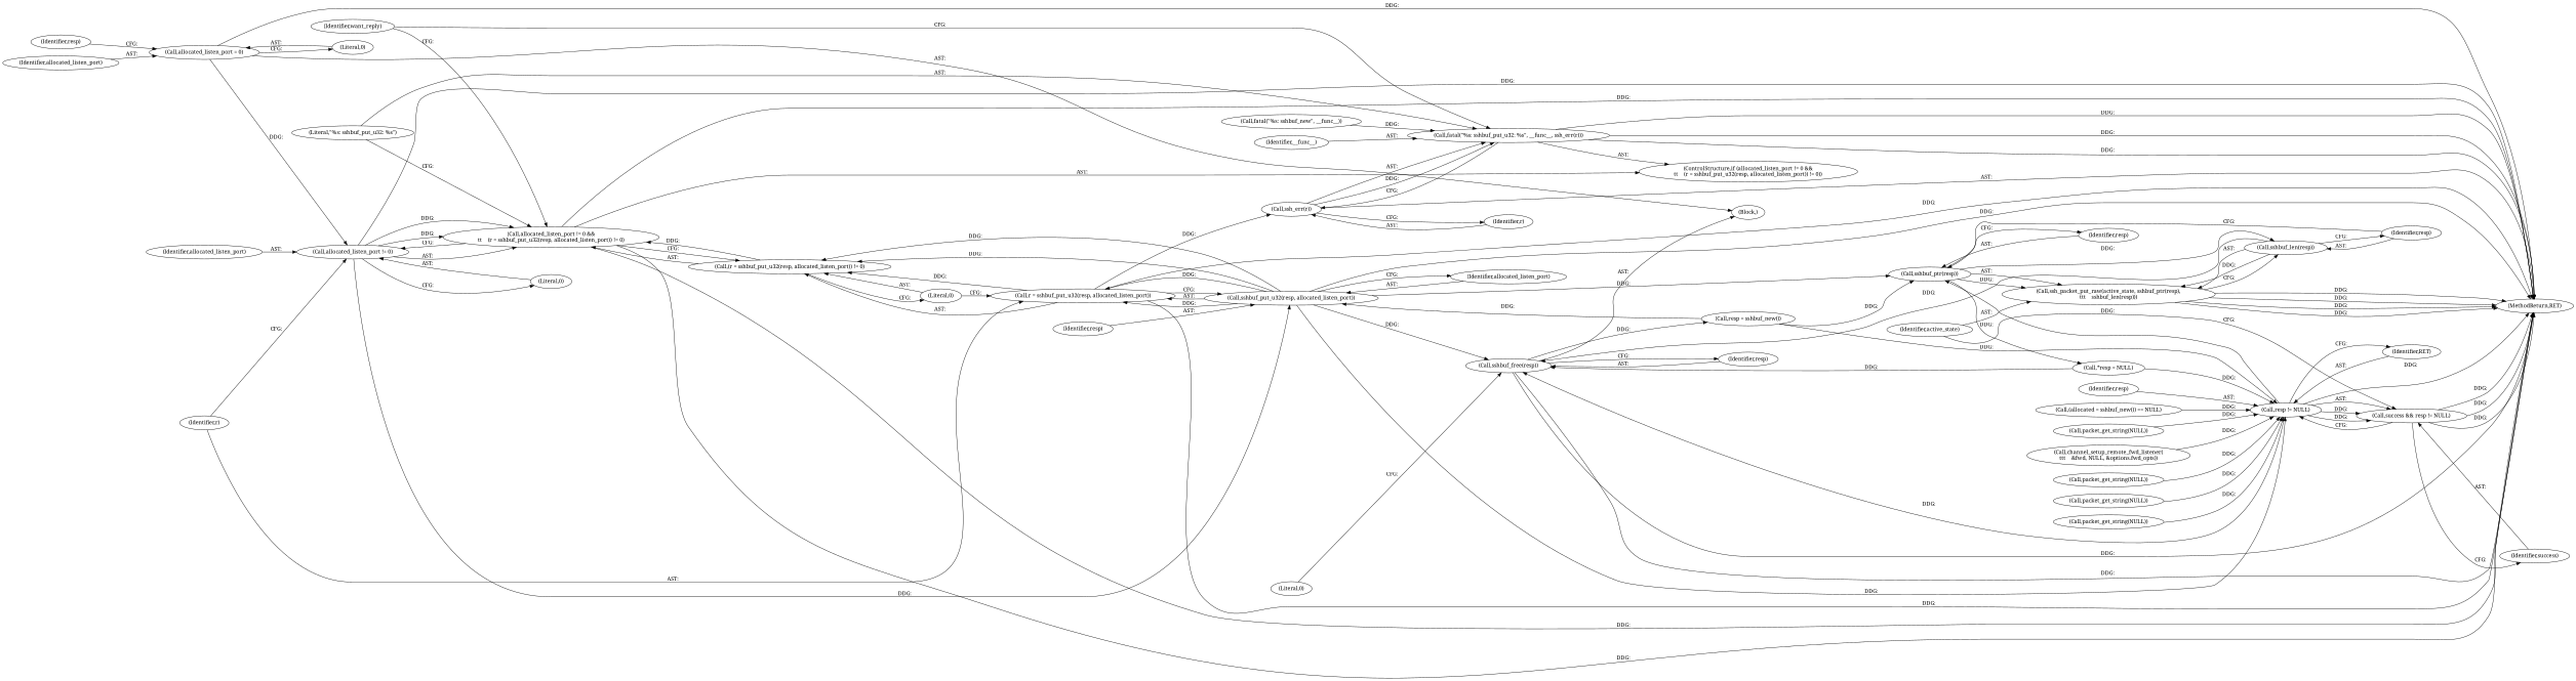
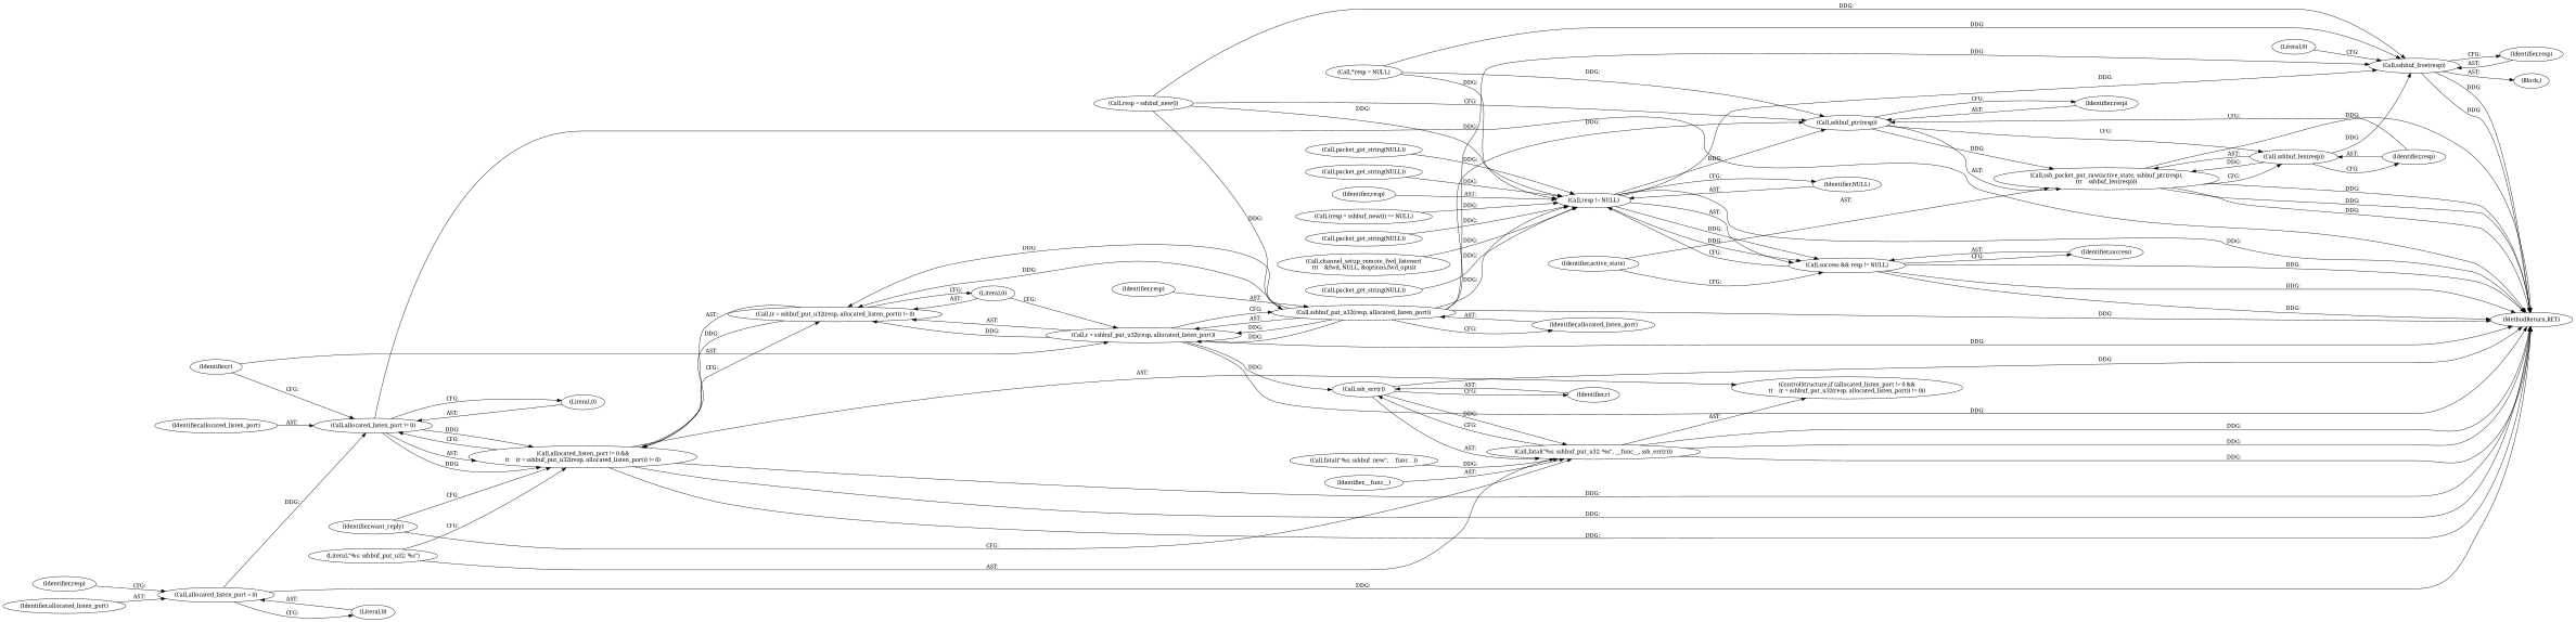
  digraph {
    fontname="Noto Serif"
    rankdir=LR
    node [fontname="Noto Serif"]
    edge [fontname="Noto Serif"]
    n1 [label="(Call,allocated_listen_port = 0)"]
    n2 [label="(Call,allocated_listen_port != 0)"]
    n3 [label="(MethodReturn,RET)"]
    n4 [label="(Literal,0)"]
    n5 [label="(Block,)"]
    n6 [label="(Call,allocated_listen_port != 0 &&\n\t\t    (r = sshbuf_put_u32(resp, allocated_listen_port)) != 0)"]
    n7 [label="(Call,sshbuf_put_u32(resp, allocated_listen_port))"]
    n8 [label="(Literal,0)"]
    n9 [label="(Call,(r = sshbuf_put_u32(resp, allocated_listen_port)) != 0)"]
    n10 [label="(ControlStructure,if (allocated_listen_port != 0 &&\n\t\t    (r = sshbuf_put_u32(resp, allocated_listen_port)) != 0))"]
    n11 [label="(Call,r = sshbuf_put_u32(resp, allocated_listen_port))"]
    n12 [label="(Call,resp != NULL)"]
    n13 [label="(Call,sshbuf_ptr(resp))"]
    n14 [label="(Call,sshbuf_free(resp))"]
    n15 [label="(Identifier,allocated_listen_port)"]
    n16 [label="(Literal,0)"]
    n17 [label="(Call,ssh_err(r))"]
    n18 [label="(Call,success && resp != NULL)"]
-   n19 [label="(Identifier,RET)"]
+   n19 [label="(Identifier,NULL)"]
    n20 [label="(Call,ssh_packet_put_raw(active_state, sshbuf_ptr(resp),\n\t\t\t    sshbuf_len(resp)))"]
    n21 [label="(Call,sshbuf_len(resp))"]
    n22 [label="(Identifier,resp)"]
    n23 [label="(Identifier,resp)"]
    n24 [label="(Call,fatal(\"%s: sshbuf_put_u32: %s\", __func__, ssh_err(r)))"]
    n25 [label="(Identifier,r)"]
    n26 [label="(Identifier,success)"]
    n27 [label="(Identifier,resp)"]
    n28 [label="(Call,fatal(\"%s: sshbuf_new\", __func__))"]
    n29 [label="(Call,packet_get_string(NULL))"]
    n30 [label="(Identifier,resp)"]
    n31 [label="(Identifier,active_state)"]
    n32 [label="(Identifier,r)"]
    n33 [label="(Identifier,resp)"]
    n34 [label="(Literal,0)"]
    n35 [label="(Identifier,resp)"]
    n36 [label="(Identifier,allocated_listen_port)"]
    n37 [label="(Identifier,allocated_listen_port)"]
    n38 [label="(Call,resp = sshbuf_new())"]
    n39 [label="(Identifier,__func__)"]
-   n40 [label="(Call,(allocated = sshbuf_new()) == NULL)"]
+   n40 [label="(Call,(resp = sshbuf_new()) == NULL)"]
    n41 [label="(Call,packet_get_string(NULL))"]
    n42 [label="(Call,channel_setup_remote_fwd_listener(\n\t\t\t    &fwd, NULL, &options.fwd_opts))"]
    n43 [label="(Call,packet_get_string(NULL))"]
    n44 [label="(Literal,\"%s: sshbuf_put_u32: %s\")"]
    n45 [label="(Identifier,want_reply)"]
    n46 [label="(Call,packet_get_string(NULL))"]
    n47 [label="(Call,*resp = NULL)"]
    n1 -> n2 [label="DDG: "]
    n1 -> n3 [label="DDG: "]
    n1 -> n4 [label="CFG: "]
-   n1 -> n5 [label="AST: "]
    n2 -> n3 [label="DDG: "]
    n2 -> n6 [label="AST: "]
    n2 -> n6 [label="DDG: "]
    n2 -> n6 [label="DDG: "]
-   n2 -> n7 [label="DDG: "]
    n2 -> n8 [label="CFG: "]
    n4 -> n1 [label="AST: "]
    n6 -> n2 [label="CFG: "]
    n6 -> n3 [label="DDG: "]
    n6 -> n3 [label="DDG: "]
    n6 -> n3 [label="DDG: "]
    n6 -> n9 [label="CFG: "]
    n6 -> n10 [label="AST: "]
    n7 -> n3 [label="DDG: "]
    n7 -> n9 [label="DDG: "]
    n7 -> n9 [label="DDG: "]
    n7 -> n11 [label="AST: "]
    n7 -> n11 [label="DDG: "]
    n7 -> n11 [label="DDG: "]
    n7 -> n12 [label="DDG: "]
    n7 -> n13 [label="DDG: "]
    n7 -> n14 [label="DDG: "]
    n7 -> n15 [label="CFG: "]
    n8 -> n2 [label="AST: "]
    n9 -> n6 [label="AST: "]
    n9 -> n6 [label="DDG: "]
    n9 -> n16 [label="CFG: "]
    n11 -> n3 [label="DDG: "]
    n11 -> n3 [label="DDG: "]
    n11 -> n7 [label="CFG: "]
    n11 -> n9 [label="AST: "]
    n11 -> n9 [label="DDG: "]
    n11 -> n17 [label="DDG: "]
    n12 -> n3 [label="DDG: "]
    n12 -> n13 [label="DDG: "]
    n12 -> n14 [label="DDG: "]
    n12 -> n18 [label="AST: "]
    n12 -> n18 [label="DDG: "]
    n12 -> n18 [label="DDG: "]
    n12 -> n19 [label="CFG: "]
    n13 -> n20 [label="AST: "]
    n13 -> n20 [label="DDG: "]
-   n13 -> n21 [label="DDG: "]
+   n13 -> n21 [label="CFG: "]
    n13 -> n22 [label="CFG: "]
    n14 -> n3 [label="DDG: "]
    n14 -> n3 [label="DDG: "]
    n14 -> n5 [label="AST: "]
    n14 -> n23 [label="CFG: "]
    n15 -> n7 [label="AST: "]
    n16 -> n9 [label="AST: "]
    n16 -> n11 [label="CFG: "]
-   n17 -> n3 [label="AST: "]
+   n17 -> n3 [label="DDG: "]
    n17 -> n24 [label="AST: "]
    n17 -> n24 [label="DDG: "]
    n17 -> n25 [label="CFG: "]
    n18 -> n3 [label="DDG: "]
    n18 -> n3 [label="DDG: "]
    n18 -> n3 [label="DDG: "]
    n18 -> n12 [label="CFG: "]
    n18 -> n26 [label="CFG: "]
    n19 -> n12 [label="AST: "]
    n20 -> n3 [label="DDG: "]
    n20 -> n3 [label="DDG: "]
    n20 -> n3 [label="DDG: "]
    n20 -> n3 [label="DDG: "]
    n20 -> n21 [label="CFG: "]
    n21 -> n14 [label="DDG: "]
    n21 -> n20 [label="AST: "]
    n21 -> n20 [label="DDG: "]
    n21 -> n27 [label="CFG: "]
    n22 -> n13 [label="AST: "]
    n23 -> n14 [label="AST: "]
    n24 -> n3 [label="DDG: "]
    n24 -> n3 [label="DDG: "]
    n24 -> n3 [label="DDG: "]
    n24 -> n10 [label="AST: "]
    n24 -> n17 [label="CFG: "]
    n25 -> n17 [label="AST: "]
    n26 -> n18 [label="AST: "]
    n27 -> n13 [label="CFG: "]
    n27 -> n21 [label="AST: "]
    n28 -> n24 [label="DDG: "]
    n29 -> n12 [label="DDG: "]
    n30 -> n7 [label="AST: "]
    n31 -> n18 [label="CFG: "]
    n31 -> n20 [label="AST: "]
    n32 -> n2 [label="CFG: "]
    n32 -> n11 [label="AST: "]
    n33 -> n12 [label="AST: "]
    n34 -> n14 [label="CFG: "]
    n35 -> n1 [label="CFG: "]
    n36 -> n1 [label="AST: "]
    n37 -> n2 [label="AST: "]
    n38 -> n7 [label="DDG: "]
    n38 -> n12 [label="DDG: "]
-   n38 -> n13 [label="DDG: "]
-   n14 -> n38 [label="DDG: "]
+   n38 -> n13 [label="CFG: "]
+   n38 -> n14 [label="DDG: "]
    n39 -> n24 [label="AST: "]
    n40 -> n12 [label="DDG: "]
    n41 -> n12 [label="DDG: "]
    n42 -> n12 [label="DDG: "]
    n43 -> n12 [label="DDG: "]
    n44 -> n6 [label="CFG: "]
    n44 -> n24 [label="AST: "]
    n45 -> n6 [label="CFG: "]
    n45 -> n24 [label="CFG: "]
    n46 -> n12 [label="DDG: "]
    n47 -> n12 [label="DDG: "]
-   n13 -> n47 [label="DDG: "]
+   n47 -> n13 [label="DDG: "]
    n47 -> n14 [label="DDG: "]
  }
